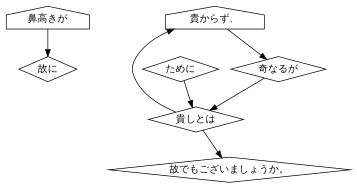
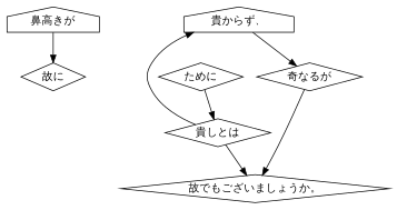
  digraph {
    fontname="Playfair Display"
    node [fontname="Playfair Display" shape=diamond]
    edge [fontname="Playfair Display"]
    n1 [label="鼻高きが" shape=house]
    n2 [label="故に"]
    n3 [label="貴からず、" shape=house]
    n4 [label="奇なるが"]
    n5 [label="貴しとは"]
    n6 [label="故でもございましょうか。"]
    n7 [label="ために"]
    n1 -> n2
    n3 -> n4
-   n4 -> n5
+   n4 -> n6
    n5 -> n3
    n5 -> n6
    n7 -> n5
  }
